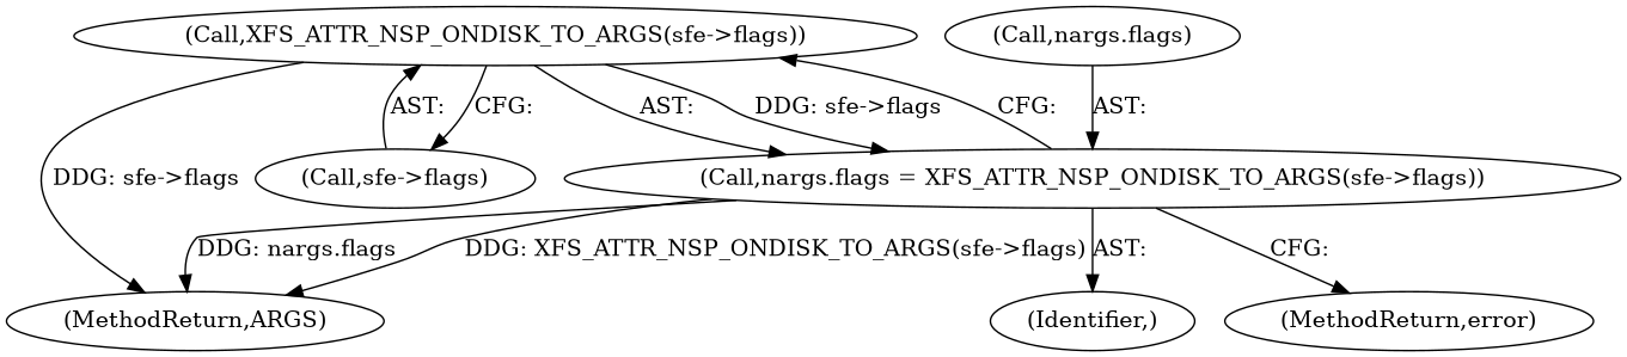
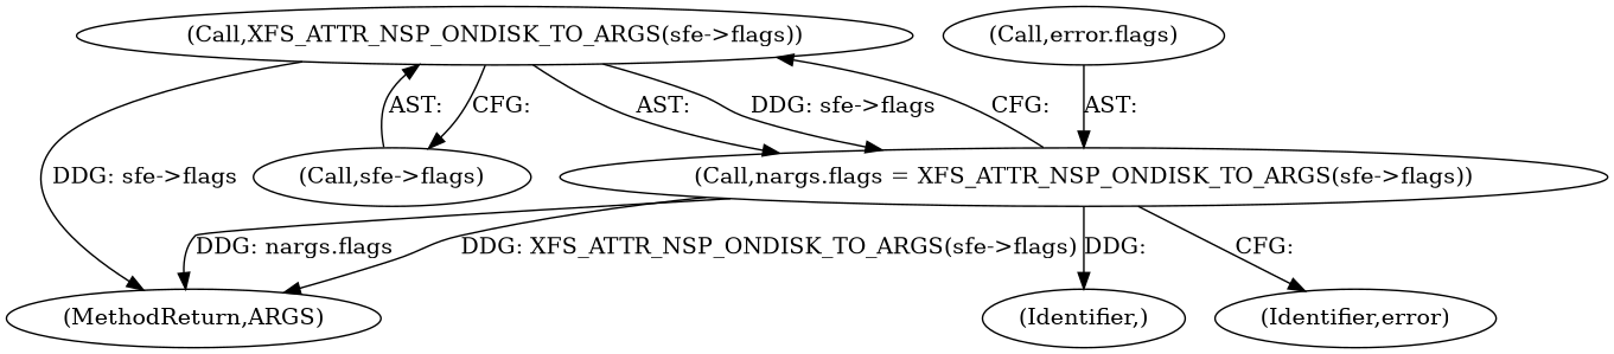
  digraph {
    n1 [label="(Call,XFS_ATTR_NSP_ONDISK_TO_ARGS(sfe->flags))"]
    n2 [label="(Call,nargs.flags = XFS_ATTR_NSP_ONDISK_TO_ARGS(sfe->flags))"]
    n3 [label="(MethodReturn,ARGS)"]
    n4 [label="(Call,sfe->flags)"]
    n5 [label="(Identifier,)"]
-   n6 [label="(MethodReturn,error)"]
-   n7 [label="(Call,nargs.flags)"]
+   n6 [label="(Identifier,error)"]
+   n7 [label="(Call,error.flags)"]
    n1 -> n2 [label="AST: "]
    n1 -> n2 [label="DDG: sfe->flags"]
    n1 -> n3 [label="DDG: sfe->flags"]
    n1 -> n4 [label="CFG: "]
    n2 -> n1 [label="CFG: "]
    n2 -> n3 [label="DDG: nargs.flags"]
    n2 -> n3 [label="DDG: XFS_ATTR_NSP_ONDISK_TO_ARGS(sfe->flags)"]
-   n2 -> n5 [label="AST: "]
+   n2 -> n5 [label="DDG: "]
    n2 -> n6 [label="CFG: "]
    n4 -> n1 [label="AST: "]
    n7 -> n2 [label="AST: "]
  }
